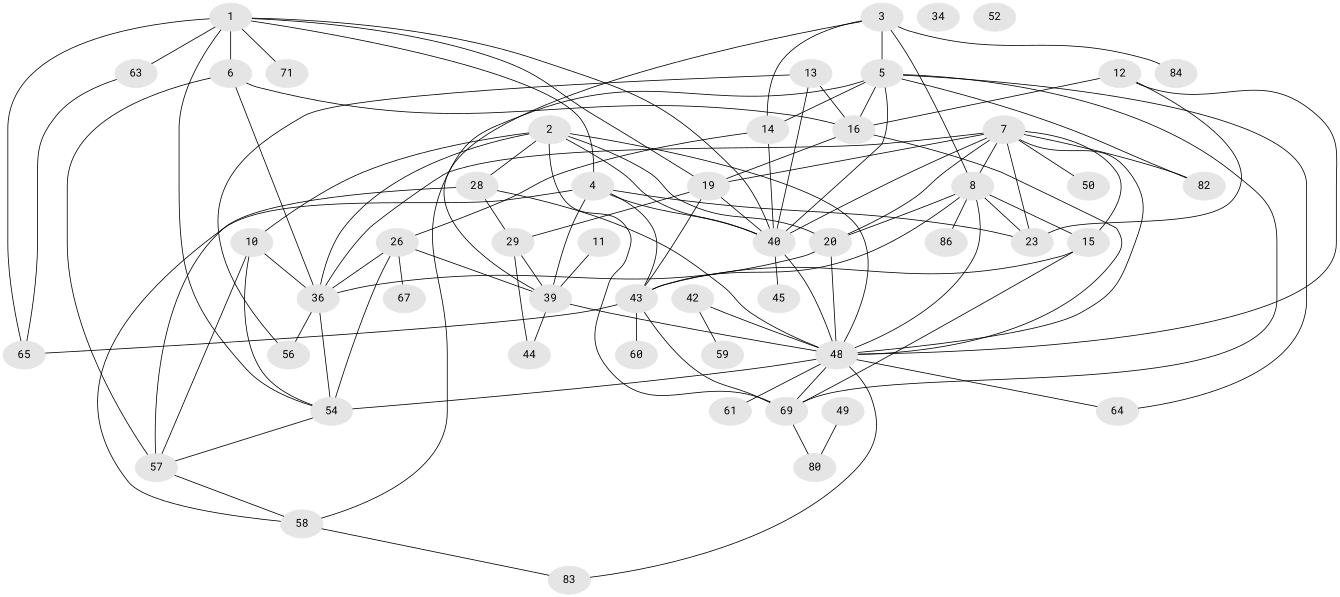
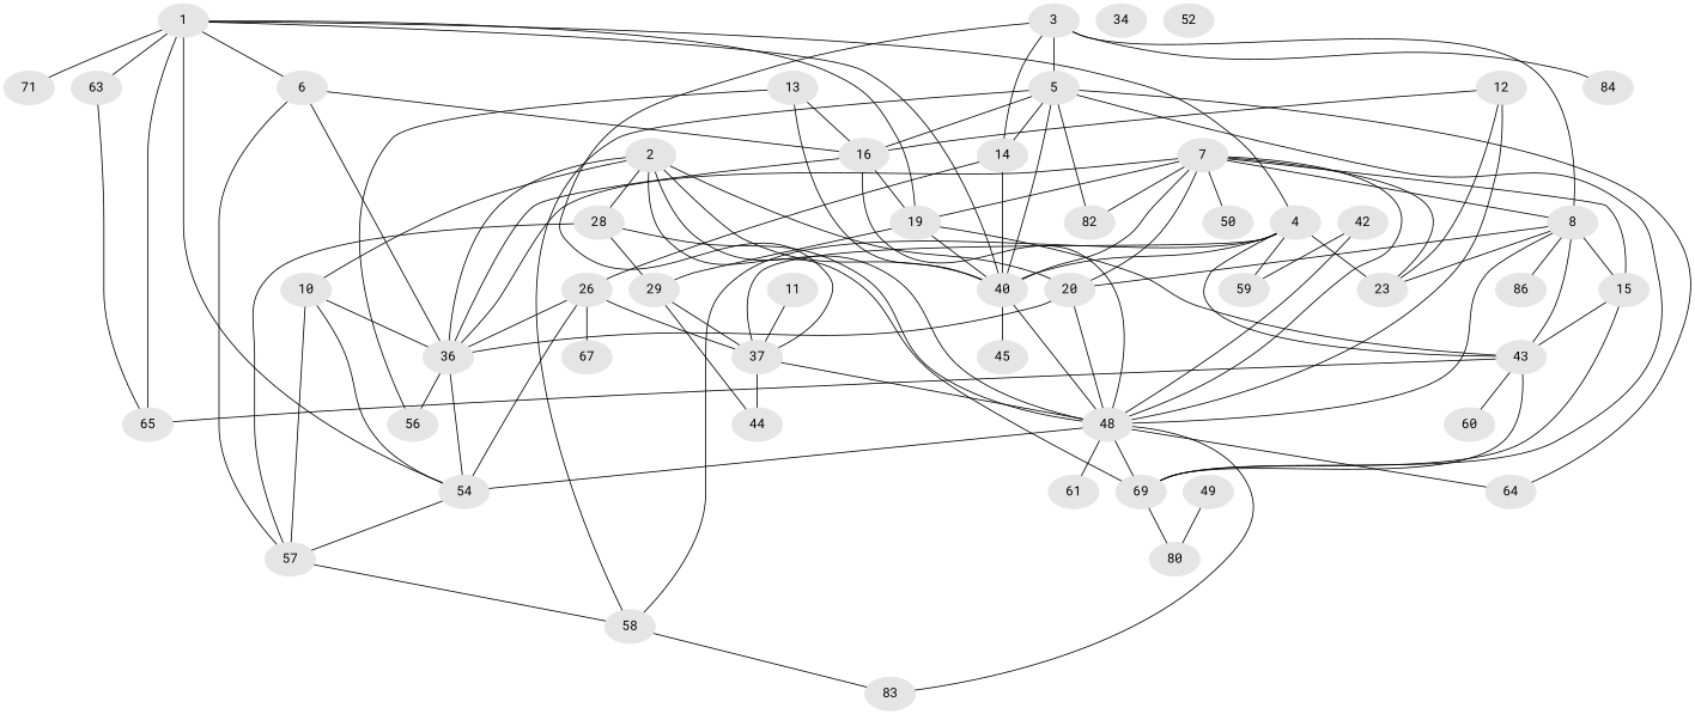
  graph {
    fontname="Roboto Mono"
    node [color=gray90 fontname="Roboto Mono" style=filled]
    edge [fontname="Roboto Mono"]
    1 [super="+35+38"]
    4 [super="+100+9"]
    6 [super="+85+37"]
    19 [super="+32"]
    40 [super="+79"]
    54 [super="+71"]
    63
    65
    n9 [label=71]
-   39 [super="+62"]
+   39 [super="+62" label=37]
    23 [super="+46"]
    43 [super="+68"]
    58 [super="+66"]
    59
    36 [super="+51+89"]
    16 [super="+72"]
    57 [super="+73"]
    29
    48 [super="+78+87+90"]
    45
    2 [super="+91+81+53"]
    10 [super="+77"]
    20 [super="+25+47"]
    28 [super="+94"]
    69 [super="+92"]
    56
    64
    61
    83
    80
    5 [super="+75+27"]
    14 [super="+70"]
    82
    3
    8 [super="+33"]
    84
    15 [super="+18"]
    86
    26 [super="+30+76"]
    44
    60
    7 [super="+21+22"]
    50
    11
    12
    13 [super="+17"]
    67
    34
    42
    49 [super="+55"]
    52
    1 -- 4
    1 -- 6
    1 -- 19
    1 -- 40
    1 -- 54
    1 -- 63 [weight=2]
    1 -- 65
    1 -- n9
    4 -- 40
    4 -- 39
    4 -- 23
    4 -- 43
    4 -- 58
+   4 -- 59 [weight=2]
    6 -- 36
    6 -- 16
    6 -- 57
    19 -- 40
    19 -- 43
    19 -- 29
    40 -- 48
    40 -- 45
    54 -- 57
    63 -- 65
    39 -- 48
    39 -- 44
    43 -- 65
    43 -- 69
    43 -- 60
    58 -- 83
    36 -- 54
    36 -- 56
    16 -- 19
+   16 -- 36
    16 -- 48
    57 -- 58
    29 -- 39
    29 -- 44
    48 -- 54 [weight=2]
    48 -- 69
    48 -- 64
    48 -- 61
    48 -- 83
    2 -- 40
    2 -- 36
    2 -- 48
    2 -- 10
    2 -- 20
    2 -- 28
    2 -- 69
    10 -- 54
    10 -- 36
    10 -- 57
    20 -- 36 [weight=2]
    20 -- 48
    28 -- 57
    28 -- 29
    28 -- 48
    69 -- 80
    5 -- 40
    5 -- 58
    5 -- 16
    5 -- 69
    5 -- 64
    5 -- 14 [weight=2]
    5 -- 82
    14 -- 40
    14 -- 26
    3 -- 39
    3 -- 5
    3 -- 14
    3 -- 8
    3 -- 84
    8 -- 23
    8 -- 43
    8 -- 48
    8 -- 20
    8 -- 15
    8 -- 86
    15 -- 43
    15 -- 69
    26 -- 54
    26 -- 39
    26 -- 36
    26 -- 67
    7 -- 19
    7 -- 40
    7 -- 23
    7 -- 36
    7 -- 48
    7 -- 20
    7 -- 82
    7 -- 8
    7 -- 15
    7 -- 50
    11 -- 39
    12 -- 23
    12 -- 16
    12 -- 48
    13 -- 40
    13 -- 16
    13 -- 56
    42 -- 59
    42 -- 48
    49 -- 80
  }
